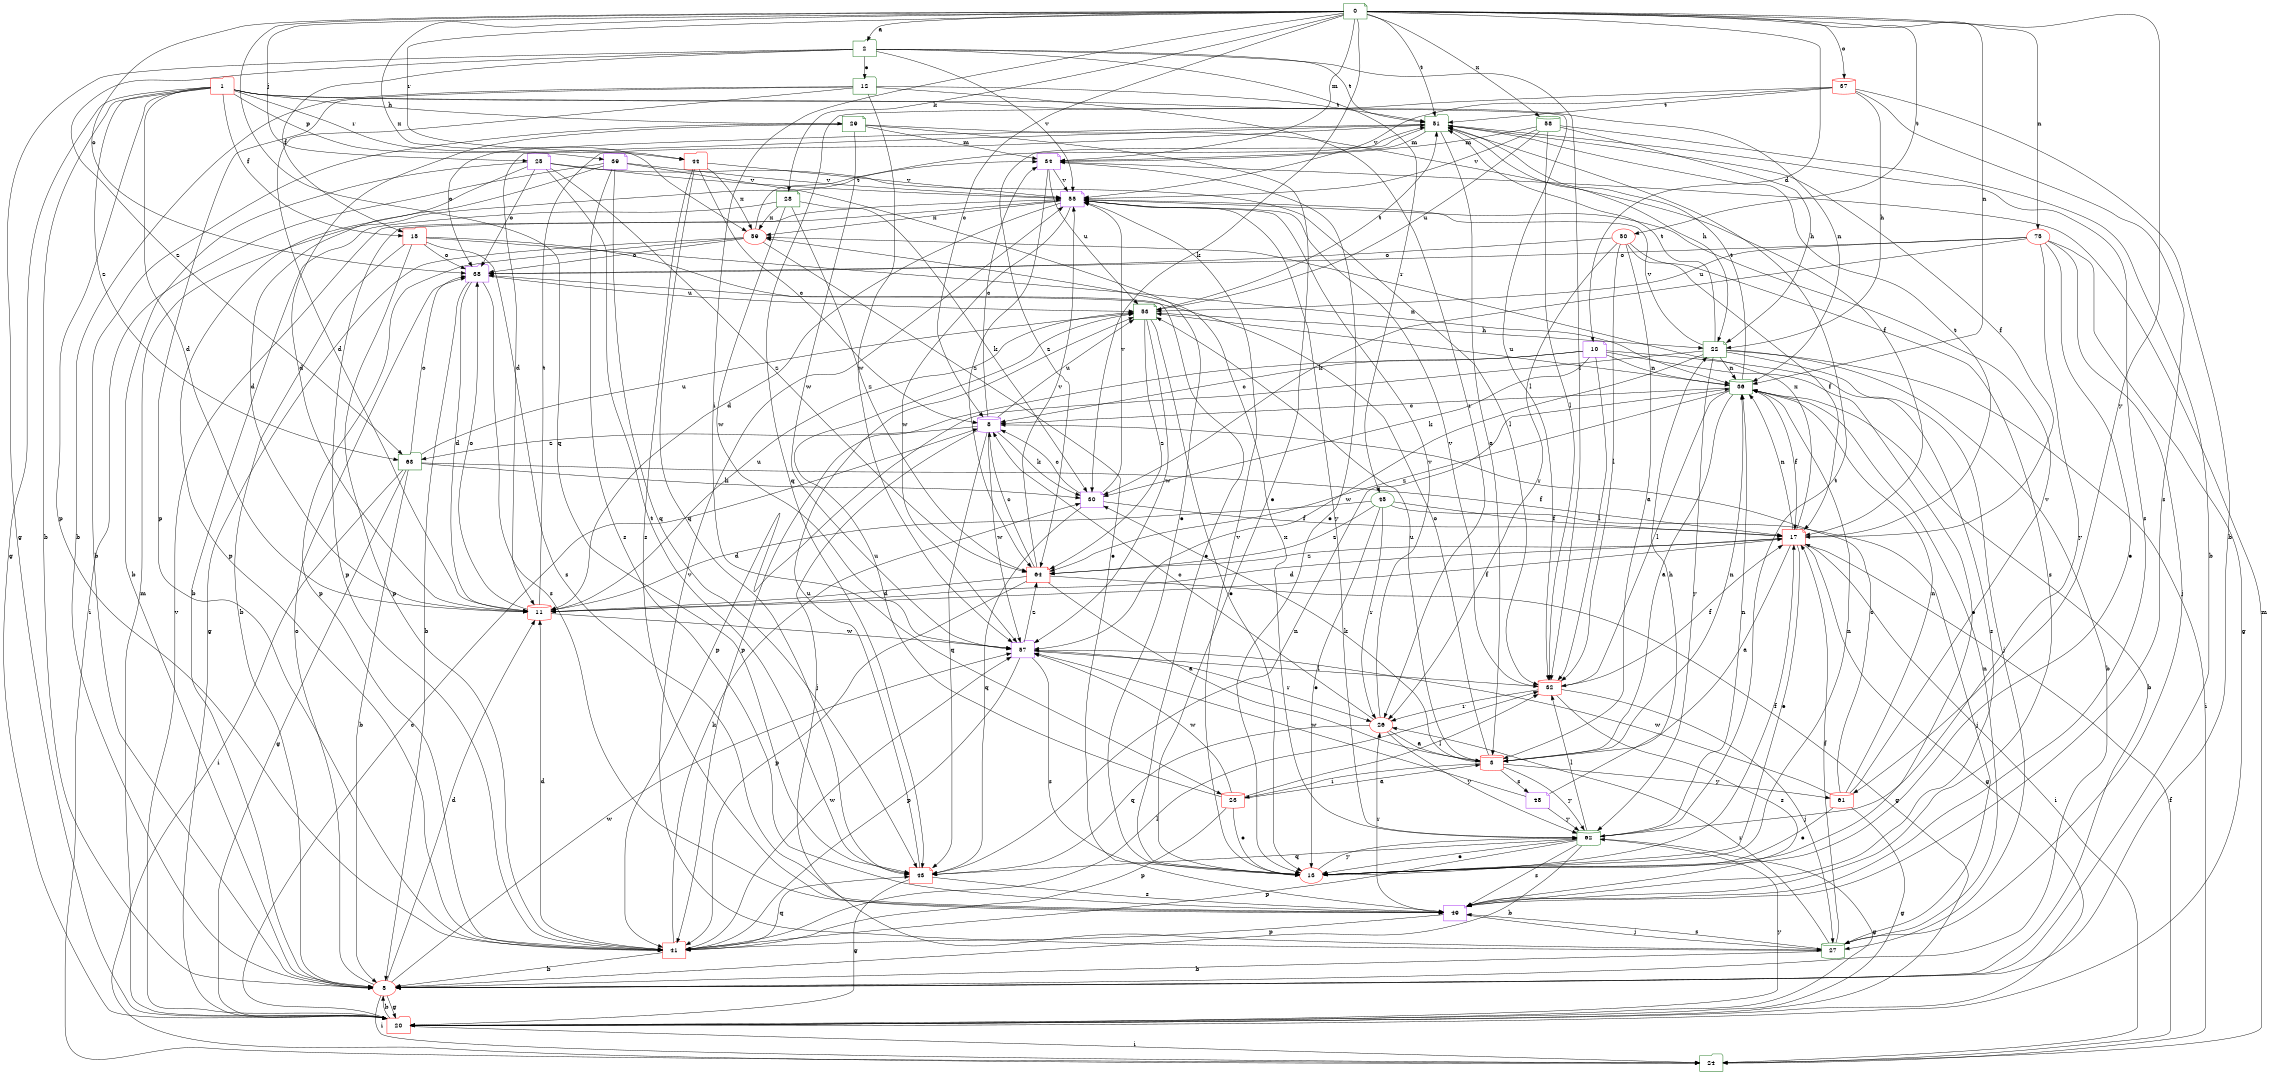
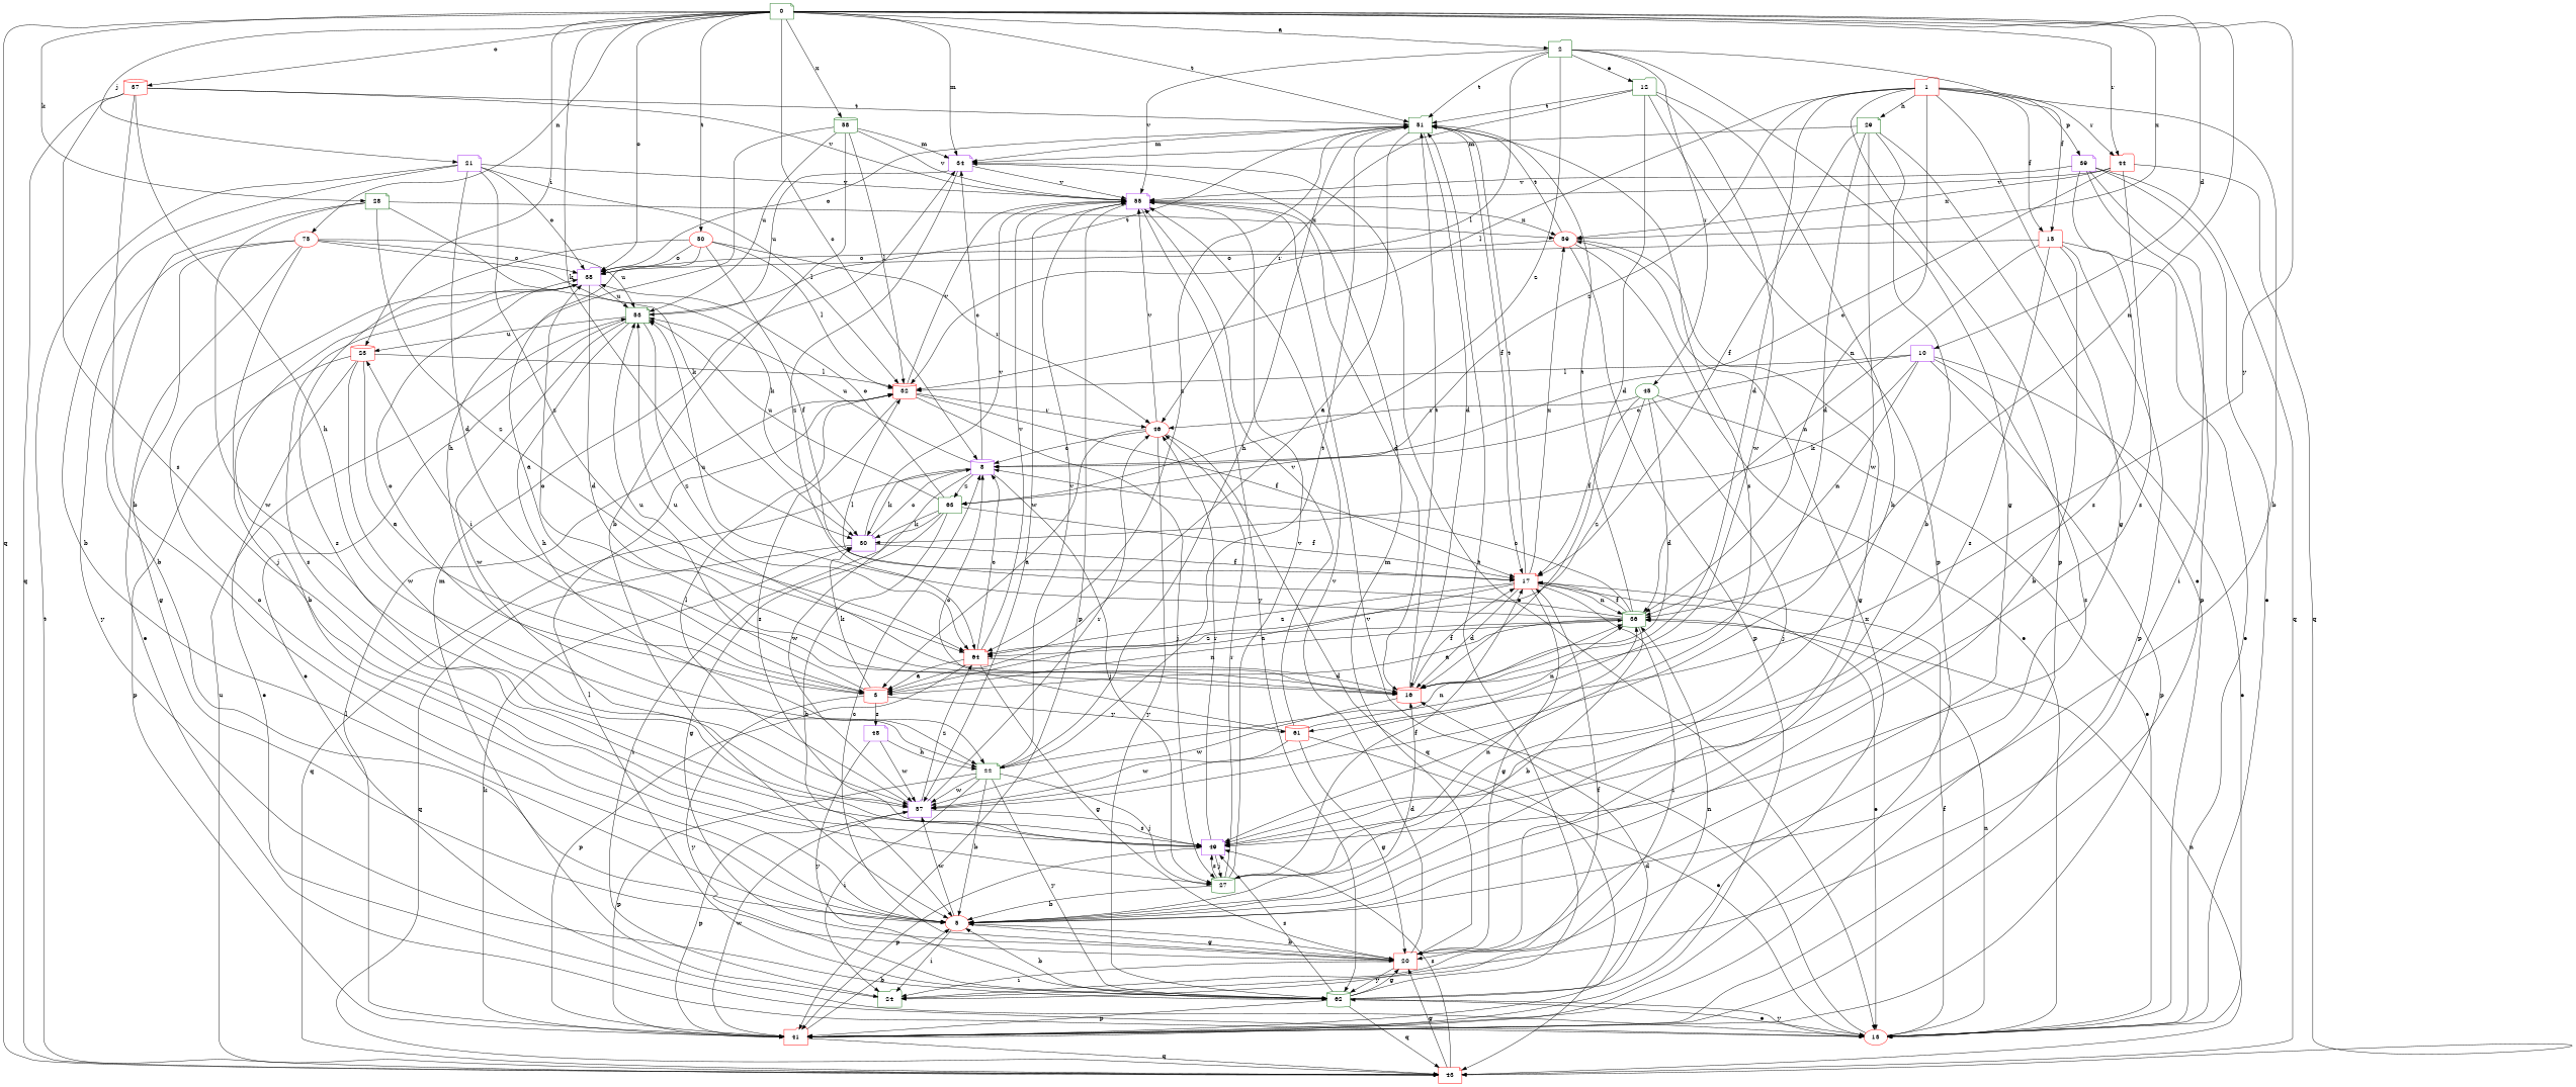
  strict digraph {
    node [color=red shape=note]
    0 [color=darkgreen]
    2 [color=darkgreen shape=folder]
    8 [color=purple shape=cylinder]
    10 [color=purple]
    23 [shape=cylinder]
-   25 [color=purple]
+   25 [color=purple label=21]
    28 [color=darkgreen]
    30 [color=purple]
    34 [color=purple]
    n10 [label=75 shape=ellipse]
    36 [color=darkgreen shape=cylinder]
    37 [shape=cylinder]
    38 [color=purple shape=folder]
    43
    44 [shape=folder]
    50 [shape=ellipse]
    51 [color=darkgreen shape=folder]
    58 [color=darkgreen shape=cylinder]
    59 [shape=ellipse]
    61 [shape=cylinder]
    15 [shape=folder]
    20 [shape=folder]
    32 [shape=cylinder]
    63 [color=darkgreen shape=folder]
    12 [color=darkgreen shape=folder]
    45 [color=darkgreen shape=ellipse]
    55 [color=purple]
    53 [color=darkgreen]
    57 [color=purple shape=folder]
    27 [color=darkgreen shape=cylinder]
    41 [shape=folder]
    13 [shape=ellipse]
    49 [color=purple]
    3 [shape=cylinder]
    5 [shape=ellipse]
-   11 [shape=cylinder]
+   11 [shape=cylinder label=16]
    64
    17
    62 [color=darkgreen shape=cylinder]
    22 [color=darkgreen]
-   46 [shape=ellipse label=26]
+   46 [shape=ellipse]
    1 [shape=folder]
    n43 [color=darkgreen label=29]
    39 [color=purple]
    24 [color=darkgreen shape=folder]
    48 [color=purple]
    0 -> 2 [label=a]
    0 -> 8 [label=c]
    0 -> 10 [label=d]
    0 -> 23 [label=i]
    0 -> 25 [label=j]
    0 -> 28 [label=k]
    0 -> 30 [label=k]
    0 -> 34 [label=m]
    0 -> n10 [label=n]
    0 -> 36 [label=n]
    0 -> 37 [label=o]
    0 -> 38 [label=o]
    0 -> 43 [label=q]
    0 -> 44 [label=r]
    0 -> 50 [label=t]
    0 -> 51 [label=t]
    0 -> 58 [label=x]
    0 -> 59 [label=x]
    0 -> 61 [label=y]
    2 -> 51 [label=t]
    2 -> 15 [label=f]
    2 -> 20 [label=g]
    2 -> 32 [label=l]
    2 -> 63 [label=z]
    2 -> 12 [label=e]
    2 -> 45 [label=r]
    2 -> 55 [label=v]
    8 -> 30 [label=k]
    8 -> 34 [label=c]
    8 -> 43 [label=q]
    8 -> 63 [label=z]
    8 -> 53 [label=u]
    8 -> 57 [label=w]
    8 -> 27 [label=j]
    10 -> 8 [label=c]
    10 -> 30 [label=k]
    10 -> 36 [label=n]
    10 -> 32 [label=l]
    10 -> 41 [label=p]
    10 -> 13 [label=e]
    10 -> 49 [label=s]
    23 -> 32 [label=l]
-   23 -> 53 [label=u]
+   53 -> 23 [label=u]
    23 -> 57 [label=w]
    23 -> 41 [label=p]
    23 -> 13 [label=e]
    23 -> 3 [label=a]
    25 -> 38 [label=o]
    25 -> 43 [label=t]
    25 -> 32 [label=l]
    25 -> 55 [label=v]
    25 -> 5 [label=b]
    25 -> 11 [label=d]
    25 -> 64 [label=z]
    28 -> 30 [label=k]
    28 -> 59 [label=x]
    28 -> 57 [label=w]
    28 -> 5 [label=b]
    28 -> 64 [label=z]
    30 -> 8 [label=c]
    30 -> 43 [label=q]
    30 -> 55 [label=v]
    30 -> 17 [label=f]
    34 -> 55 [label=v]
    34 -> 53 [label=u]
    34 -> 13 [label=e]
    34 -> 64 [label=z]
    n10 -> 30 [label=k]
    n10 -> 38 [label=o]
    n10 -> 20 [label=g]
    n10 -> 53 [label=u]
    n10 -> 27 [label=j]
    n10 -> 13 [label=e]
    n10 -> 62 [label=y]
    36 -> 8 [label=c]
    36 -> 51 [label=t]
    36 -> 32 [label=l]
    36 -> 53 [label=u]
    36 -> 3 [label=a]
    36 -> 5 [label=b]
    36 -> 64 [label=z]
    36 -> 17 [label=f]
    37 -> 43 [label=q]
    37 -> 51 [label=t]
    37 -> 55 [label=v]
    37 -> 49 [label=s]
    37 -> 5 [label=b]
    37 -> 22 [label=h]
    38 -> 53 [label=u]
    38 -> 49 [label=s]
    38 -> 5 [label=b]
    38 -> 11 [label=d]
    43 -> 36 [label=n]
    43 -> 20 [label=g]
    43 -> 53 [label=u]
    43 -> 49 [label=s]
    44 -> 8 [label=c]
    44 -> 43 [label=q]
    44 -> 59 [label=x]
    44 -> 55 [label=v]
    44 -> 49 [label=s]
    50 -> 38 [label=o]
    50 -> 32 [label=l]
    50 -> 49 [label=s]
    50 -> 3 [label=a]
    50 -> 17 [label=f]
    50 -> 46 [label=r]
    51 -> 34 [label=m]
    51 -> 38 [label=o]
    51 -> 49 [label=s]
    51 -> 3 [label=a]
    51 -> 11 [label=d]
    51 -> 64 [label=z]
    51 -> 17 [label=f]
    51 -> 22 [label=h]
    58 -> 34 [label=m]
    58 -> 32 [label=l]
    58 -> 55 [label=v]
    58 -> 53 [label=u]
    58 -> 5 [label=b]
    58 -> 22 [label=h]
    59 -> 38 [label=o]
    59 -> 51 [label=t]
    59 -> 20 [label=g]
    59 -> 41 [label=p]
    59 -> 13 [label=e]
    61 -> 8 [label=c]
    61 -> 36 [label=n]
    61 -> 20 [label=g]
    61 -> 55 [label=v]
    61 -> 57 [label=w]
    61 -> 13 [label=e]
    15 -> 36 [label=n]
    15 -> 38 [label=o]
    15 -> 41 [label=p]
    15 -> 13 [label=e]
    15 -> 49 [label=s]
    15 -> 5 [label=b]
    20 -> 8 [label=c]
    20 -> 34 [label=m]
    20 -> 55 [label=v]
    20 -> 5 [label=b]
    20 -> 62 [label=y]
    20 -> 24 [label=i]
    32 -> 55 [label=v]
    32 -> 27 [label=j]
    32 -> 49 [label=s]
    32 -> 17 [label=f]
    32 -> 46 [label=r]
    63 -> 30 [label=k]
    63 -> 38 [label=o]
    63 -> 20 [label=g]
    63 -> 53 [label=u]
    63 -> 5 [label=b]
    63 -> 17 [label=f]
    63 -> 24 [label=i]
    12 -> 51 [label=t]
    12 -> 57 [label=w]
    12 -> 41 [label=p]
    12 -> 5 [label=b]
    12 -> 11 [label=d]
    12 -> 46 [label=r]
    45 -> 27 [label=j]
    45 -> 13 [label=e]
    45 -> 11 [label=d]
    45 -> 64 [label=z]
    45 -> 17 [label=f]
    45 -> 46 [label=r]
    55 -> 59 [label=x]
    55 -> 57 [label=w]
    55 -> 41 [label=p]
    55 -> 11 [label=d]
    55 -> 62 [label=y]
    53 -> 51 [label=t]
    53 -> 57 [label=w]
    53 -> 13 [label=e]
    53 -> 64 [label=z]
    53 -> 22 [label=h]
    57 -> 32 [label=l]
    57 -> 41 [label=p]
    57 -> 49 [label=s]
    57 -> 64 [label=z]
    57 -> 46 [label=r]
    27 -> 36 [label=n]
    27 -> 55 [label=v]
    27 -> 49 [label=s]
    27 -> 5 [label=b]
    27 -> 17 [label=f]
    27 -> 46 [label=r]
    41 -> 30 [label=k]
    41 -> 43 [label=q]
    41 -> 32 [label=l]
    41 -> 57 [label=w]
    41 -> 5 [label=b]
    41 -> 11 [label=d]
    13 -> 36 [label=n]
    13 -> 55 [label=v]
    13 -> 17 [label=f]
    13 -> 62 [label=y]
    49 -> 27 [label=j]
    49 -> 41 [label=p]
    49 -> 46 [label=r]
    3 -> 23 [label=i]
    3 -> 30 [label=k]
    3 -> 36 [label=n]
    3 -> 38 [label=o]
    3 -> 61 [label=y]
    3 -> 53 [label=u]
    3 -> 62 [label=y]
    3 -> 48 [label=s]
    5 -> 38 [label=o]
    5 -> 20 [label=g]
    5 -> 57 [label=w]
    5 -> 11 [label=d]
    5 -> 24 [label=i]
    11 -> 38 [label=o]
    11 -> 51 [label=t]
    11 -> 53 [label=u]
    11 -> 57 [label=w]
    11 -> 17 [label=f]
    64 -> 8 [label=c]
    64 -> 20 [label=g]
    64 -> 55 [label=v]
    64 -> 41 [label=p]
    64 -> 3 [label=a]
    64 -> 11 [label=d]
    17 -> 36 [label=n]
    17 -> 51 [label=t]
    17 -> 59 [label=x]
    17 -> 20 [label=g]
    17 -> 13 [label=e]
    17 -> 3 [label=a]
    17 -> 11 [label=d]
    17 -> 64 [label=z]
    17 -> 24 [label=i]
    62 -> 36 [label=n]
    62 -> 43 [label=q]
    62 -> 51 [label=t]
    62 -> 59 [label=x]
    62 -> 20 [label=g]
    62 -> 32 [label=l]
    62 -> 41 [label=p]
    62 -> 13 [label=e]
    62 -> 49 [label=s]
    62 -> 5 [label=b]
    22 -> 36 [label=n]
    22 -> 51 [label=t]
    22 -> 55 [label=v]
    22 -> 57 [label=w]
    22 -> 27 [label=j]
    22 -> 41 [label=p]
    22 -> 5 [label=b]
    22 -> 62 [label=y]
    22 -> 24 [label=i]
    46 -> 8 [label=c]
    46 -> 43 [label=q]
    46 -> 55 [label=v]
    46 -> 3 [label=a]
    46 -> 62 [label=y]
    1 -> 36 [label=n]
    1 -> 44 [label=r]
    1 -> 15 [label=f]
    1 -> 20 [label=g]
    1 -> 32 [label=l]
    1 -> 63 [label=z]
    1 -> 41 [label=p]
    1 -> 5 [label=b]
    1 -> 11 [label=d]
    1 -> n43 [label=h]
    1 -> 39 [label=p]
    n43 -> 34 [label=m]
    n43 -> 57 [label=w]
    n43 -> 13 [label=e]
    n43 -> 5 [label=b]
    n43 -> 11 [label=d]
    n43 -> 17 [label=f]
    39 -> 43 [label=q]
    39 -> 55 [label=v]
    39 -> 41 [label=p]
    39 -> 13 [label=e]
    39 -> 49 [label=s]
    39 -> 24 [label=i]
    24 -> 34 [label=m]
    24 -> 17 [label=f]
    48 -> 57 [label=w]
    48 -> 62 [label=y]
    48 -> 22 [label=h]
  }
